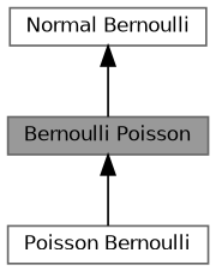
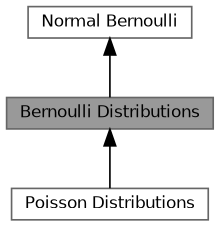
  digraph {
    rankdir=TB
    node [color=grey40 fillcolor=white fontname=Helvetica fontsize=10 shape=box style=filled]
    edge [dir=back fontname=Helvetica fontsize=10 labelfontname=Helvetica labelfontsize=10 shape=plaintext style=solid]
-   n1 [color=gray40 fillcolor=grey60 fontcolor=black height=0.2 label="Bernoulli Poisson" width=0.4]
-   n2 [height=0.2 label="Poisson Bernoulli" width=0.4]
+   n1 [color=gray40 fillcolor=grey60 fontcolor=black height=0.2 label="Bernoulli Distributions" width=0.4]
+   n2 [height=0.2 label="Poisson Distributions" width=0.4]
    n3 [height=0.2 label="Normal Bernoulli" width=0.4]
    n1 -> n2
    n3 -> n1
  }
